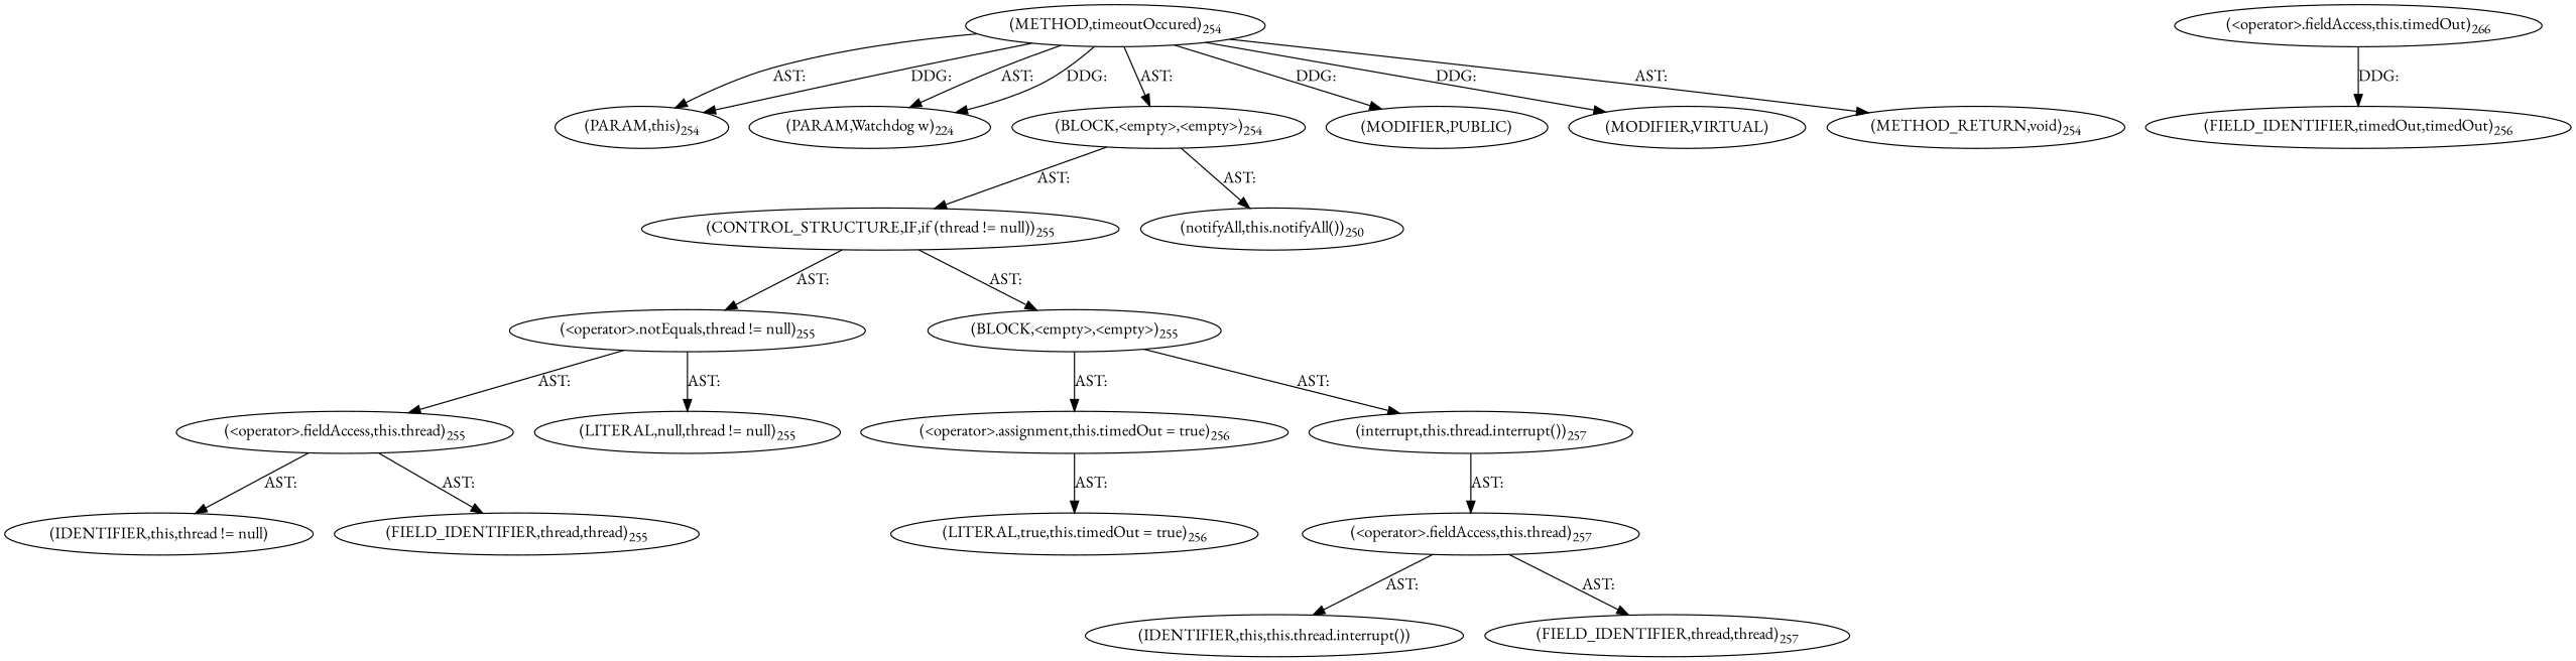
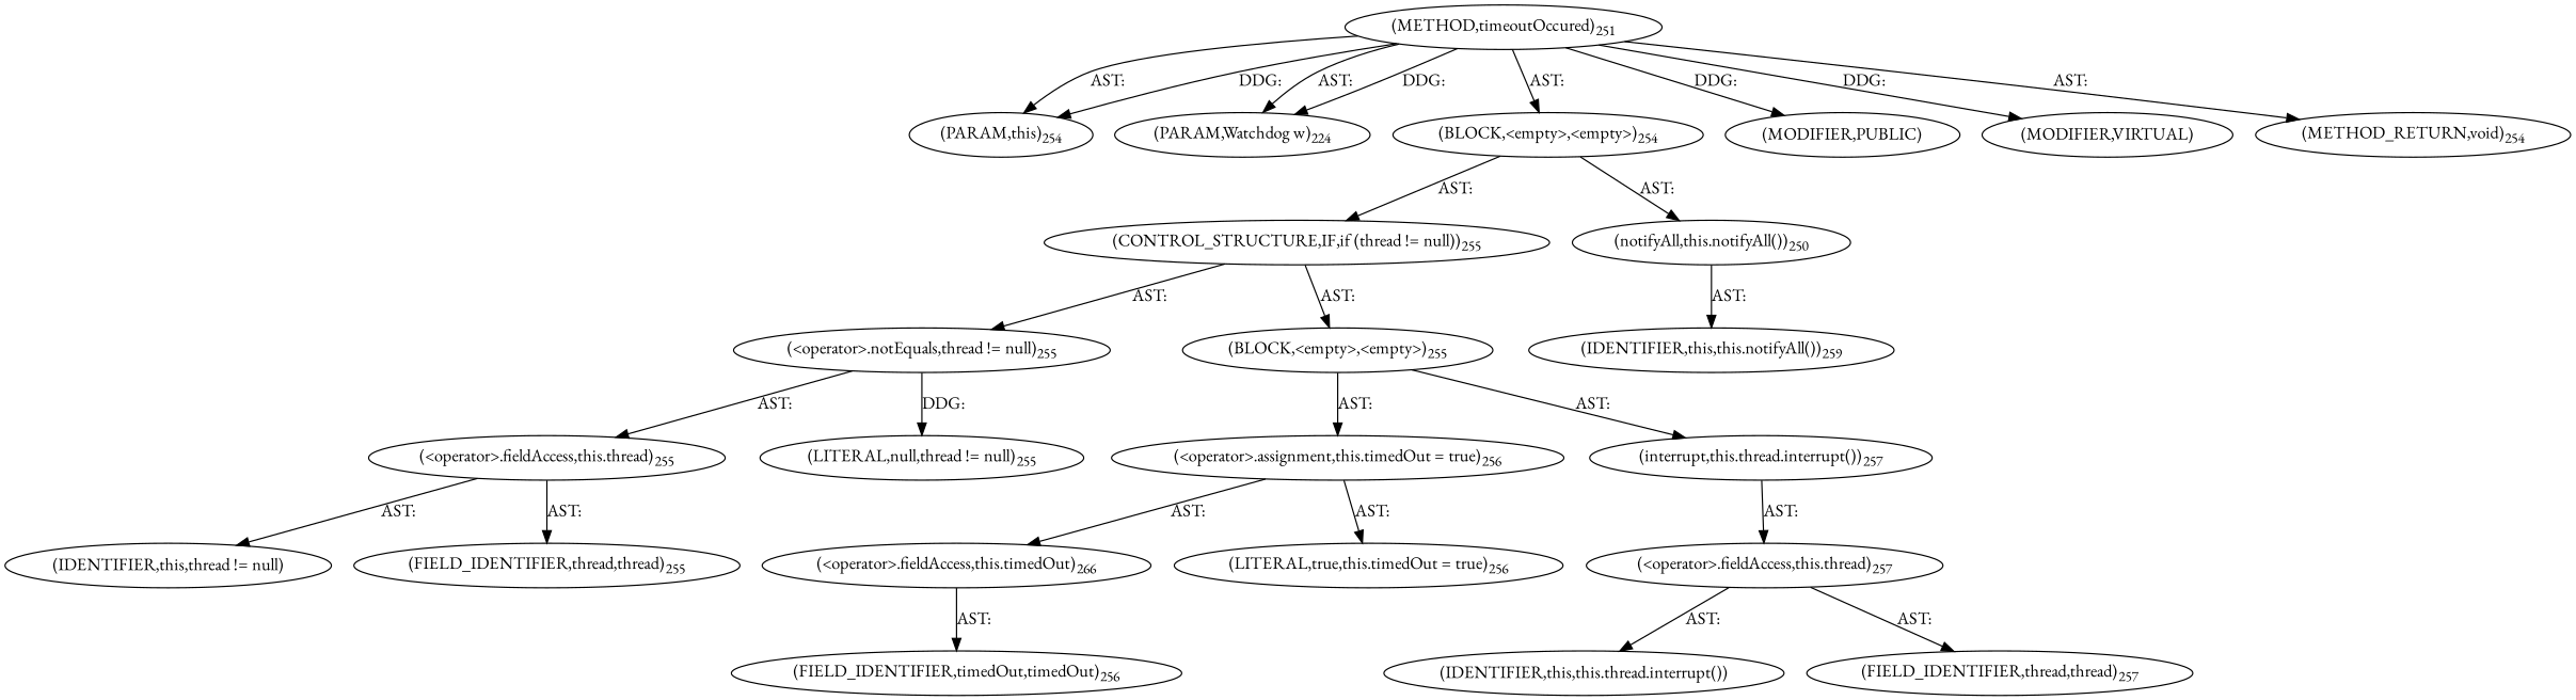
  digraph {
    fontname="EB Garamond"
    node [fontname="EB Garamond"]
    edge [fontname="EB Garamond"]
-   n1 [label=<(METHOD,timeoutOccured)<SUB>254</SUB>>]
+   n1 [label=<(METHOD,timeoutOccured)<SUB>251</SUB>>]
    n2 [label=<(PARAM,this)<SUB>254</SUB>>]
    n3 [label=<(PARAM,Watchdog w)<SUB>224</SUB>>]
    n4 [label=<(BLOCK,&lt;empty&gt;,&lt;empty&gt;)<SUB>254</SUB>>]
    n5 [label=<(MODIFIER,PUBLIC)>]
    n6 [label=<(MODIFIER,VIRTUAL)>]
    n7 [label=<(METHOD_RETURN,void)<SUB>254</SUB>>]
    n8 [label=<(CONTROL_STRUCTURE,IF,if (thread != null))<SUB>255</SUB>>]
    n9 [label=<(notifyAll,this.notifyAll())<SUB>250</SUB>>]
    n10 [label=<(&lt;operator&gt;.notEquals,thread != null)<SUB>255</SUB>>]
    n11 [label=<(BLOCK,&lt;empty&gt;,&lt;empty&gt;)<SUB>255</SUB>>]
+   n12 [label=<(IDENTIFIER,this,this.notifyAll())<SUB>259</SUB>>]
    n13 [label=<(&lt;operator&gt;.fieldAccess,this.thread)<SUB>255</SUB>>]
    n14 [label=<(LITERAL,null,thread != null)<SUB>255</SUB>>]
    n15 [label=<(&lt;operator&gt;.assignment,this.timedOut = true)<SUB>256</SUB>>]
    n16 [label=<(interrupt,this.thread.interrupt())<SUB>257</SUB>>]
    n17 [label=<(IDENTIFIER,this,thread != null)>]
    n18 [label=<(FIELD_IDENTIFIER,thread,thread)<SUB>255</SUB>>]
    n19 [label=<(&lt;operator&gt;.fieldAccess,this.timedOut)<SUB>266</SUB>>]
    n20 [label=<(LITERAL,true,this.timedOut = true)<SUB>256</SUB>>]
    n21 [label=<(&lt;operator&gt;.fieldAccess,this.thread)<SUB>257</SUB>>]
    n22 [label=<(FIELD_IDENTIFIER,timedOut,timedOut)<SUB>256</SUB>>]
    n23 [label=<(IDENTIFIER,this,this.thread.interrupt())>]
    n24 [label=<(FIELD_IDENTIFIER,thread,thread)<SUB>257</SUB>>]
    n1 -> n2 [label="AST: "]
    n1 -> n2 [label="DDG: "]
    n1 -> n3 [label="AST: "]
    n1 -> n3 [label="DDG: "]
    n1 -> n4 [label="AST: "]
    n1 -> n5 [label="DDG: "]
    n1 -> n6 [label="DDG: "]
    n1 -> n7 [label="AST: "]
    n4 -> n8 [label="AST: "]
    n4 -> n9 [label="AST: "]
    n8 -> n10 [label="AST: "]
    n8 -> n11 [label="AST: "]
+   n9 -> n12 [label="AST: "]
    n10 -> n13 [label="AST: "]
-   n10 -> n14 [label="AST: "]
+   n10 -> n14 [label="DDG: "]
    n11 -> n15 [label="AST: "]
    n11 -> n16 [label="AST: "]
    n13 -> n17 [label="AST: "]
    n13 -> n18 [label="AST: "]
+   n15 -> n19 [label="AST: "]
    n15 -> n20 [label="AST: "]
    n16 -> n21 [label="AST: "]
-   n19 -> n22 [label="DDG: "]
+   n19 -> n22 [label="AST: "]
    n21 -> n23 [label="AST: "]
    n21 -> n24 [label="AST: "]
  }
